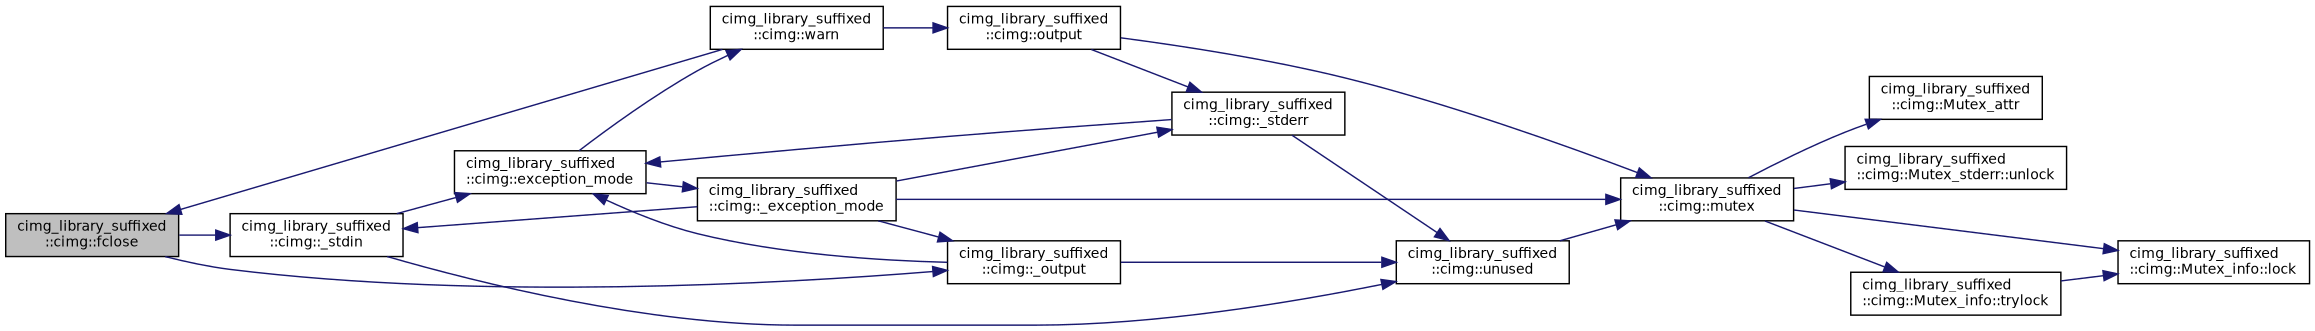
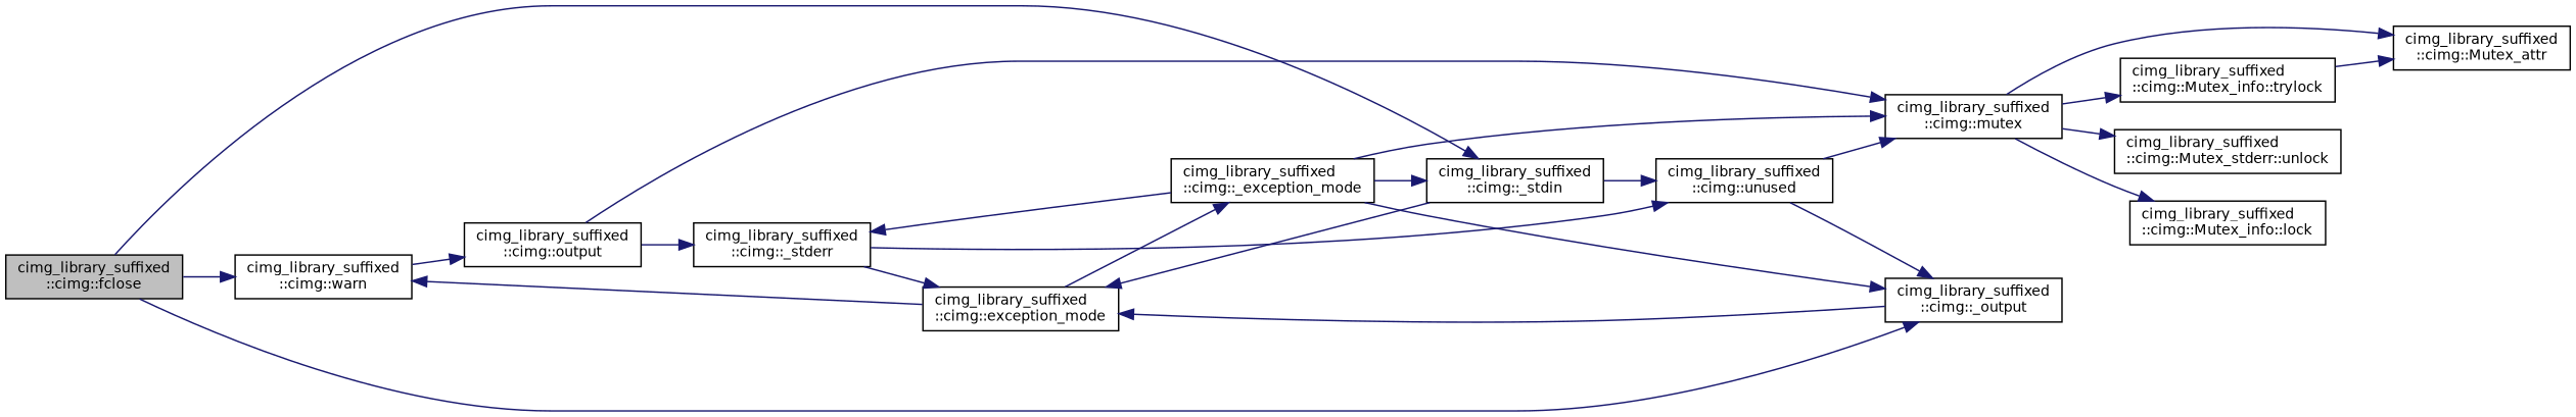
  digraph {
    rankdir=LR
    node [color=black fillcolor=white fontname=Helvetica fontsize=10 shape=record style=filled]
    edge [color=midnightblue fontname=Helvetica fontsize=10 labelfontname=Helvetica labelfontsize=10 style=solid]
    n1 [fillcolor=grey75 fontcolor=black height=0.2 label="cimg_library_suffixed\l::cimg::fclose" width=0.4]
    n2 [height=0.2 label="cimg_library_suffixed\l::cimg::warn" width=0.4]
    n3 [height=0.2 label="cimg_library_suffixed\l::cimg::_stdin" width=0.4]
    n4 [height=0.2 label="cimg_library_suffixed\l::cimg::_output" width=0.4]
    n5 [height=0.2 label="cimg_library_suffixed\l::cimg::output" width=0.4]
    n6 [height=0.2 label="cimg_library_suffixed\l::cimg::exception_mode" width=0.4]
    n7 [height=0.2 label="cimg_library_suffixed\l::cimg::unused" width=0.4]
    n8 [height=0.2 label="cimg_library_suffixed\l::cimg::_exception_mode" width=0.4]
    n9 [height=0.2 label="cimg_library_suffixed\l::cimg::mutex" width=0.4]
    n10 [height=0.2 label="cimg_library_suffixed\l::cimg::_stderr" width=0.4]
    n11 [height=0.2 label="cimg_library_suffixed\l::cimg::Mutex_attr" width=0.4]
    n12 [height=0.2 label="cimg_library_suffixed\l::cimg::Mutex_stderr::unlock" width=0.4]
    n13 [height=0.2 label="cimg_library_suffixed\l::cimg::Mutex_info::lock" width=0.4]
    n14 [height=0.2 label="cimg_library_suffixed\l::cimg::Mutex_info::trylock" width=0.4]
-   n2 -> n1
+   n1 -> n2
    n1 -> n3
    n1 -> n4
    n2 -> n5
    n3 -> n6
    n3 -> n7
    n4 -> n6
-   n4 -> n7
+   n7 -> n4
    n5 -> n9
    n5 -> n10
    n6 -> n2
    n6 -> n8
    n7 -> n9
    n8 -> n3
    n8 -> n4
    n8 -> n9
    n8 -> n10
    n9 -> n11
    n9 -> n12
    n9 -> n13
    n9 -> n14
    n10 -> n6
    n10 -> n7
-   n14 -> n13
+   n14 -> n11
  }
